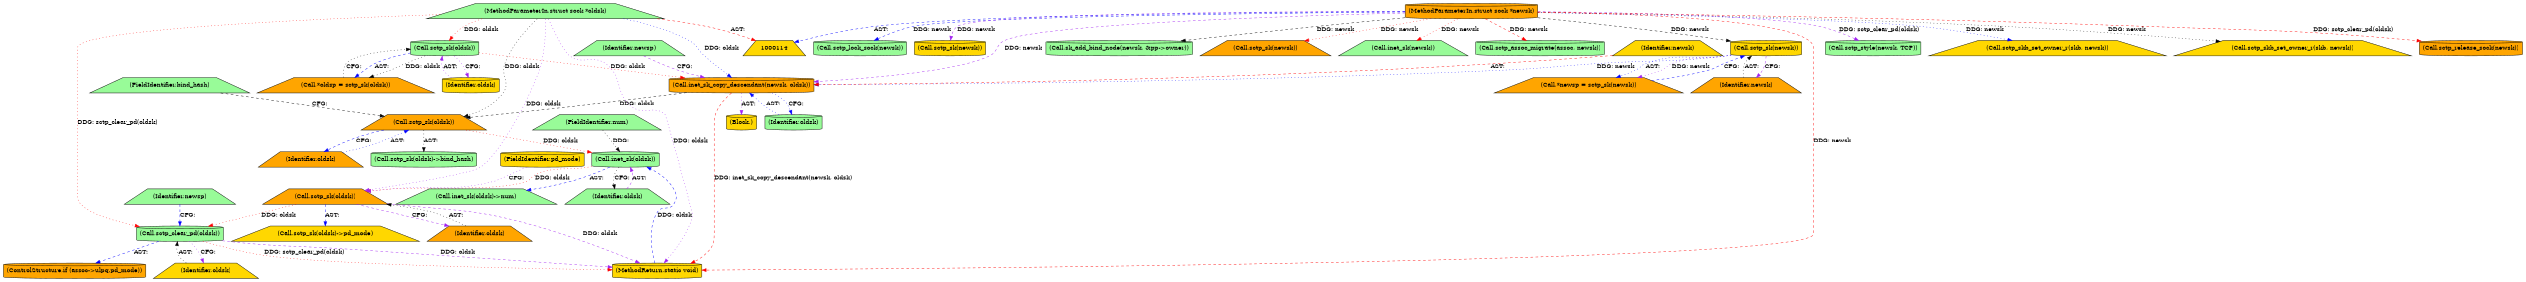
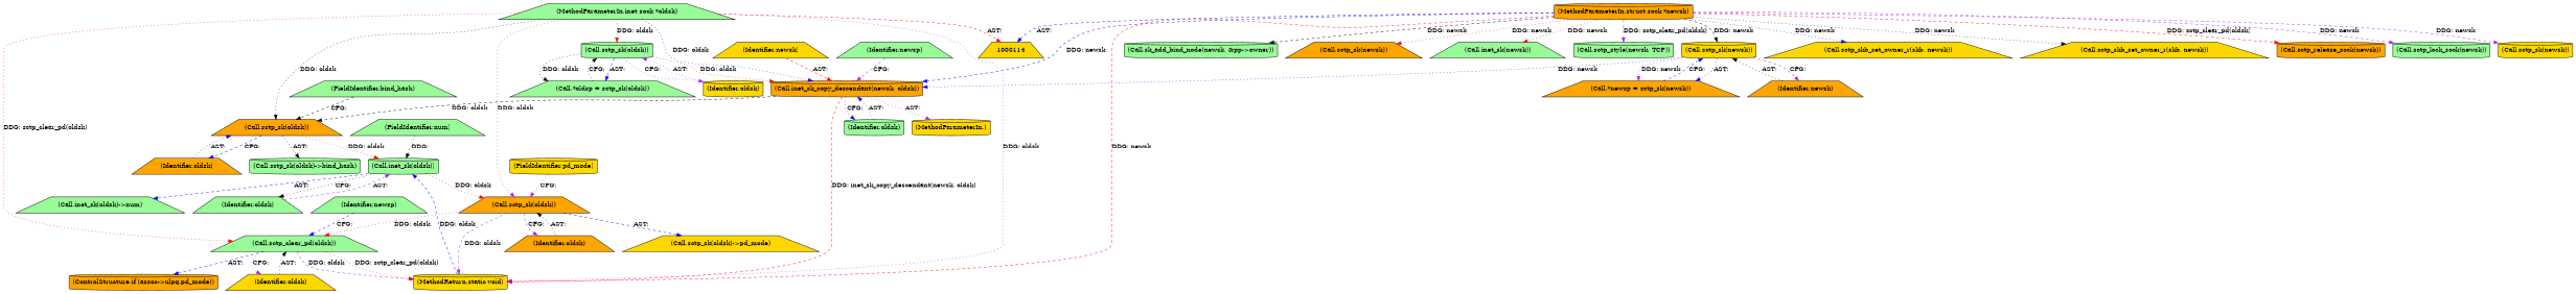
  digraph {
    node [fillcolor=palegreen shape=trapezium style=filled]
    edge [color=blue style=dotted]
    n1 [label="(Call,inet_sk(oldsk))" shape=cylinder]
    n2 [fillcolor=orange label="(Call,sctp_sk(oldsk))"]
    n3 [label="(Call,inet_sk(oldsk)->num)"]
    n4 [label="(Identifier,oldsk)"]
    n5 [fillcolor=gold label="(MethodReturn,static void)" shape=cylinder]
-   n6 [label="(Call,sctp_clear_pd(oldsk))" shape=cylinder]
+   n6 [label="(Call,sctp_clear_pd(oldsk))"]
    n7 [fillcolor=gold label="(Call,sctp_sk(oldsk)->pd_mode)"]
    n8 [fillcolor=orange label="(Identifier,oldsk)"]
    n9 [fillcolor=orange label="(Call,sctp_sk(oldsk))"]
    n10 [label="(Call,sctp_sk(oldsk)->bind_hash)" shape=cylinder]
    n11 [fillcolor=orange label="(Identifier,oldsk)"]
    n12 [fillcolor=orange label="(Call,inet_sk_copy_descendant(newsk, oldsk))" shape=cylinder]
    n13 [label="(Identifier,oldsk)" shape=cylinder]
-   n14 [fillcolor=gold label="(Block,)" shape=cylinder]
+   n14 [fillcolor=gold label="(MethodParameterIn,)" shape=cylinder]
    n15 [label="(Call,sk_add_bind_node(newsk, &pp->owner))" shape=cylinder]
    n16 [fillcolor=gold label="(Call,sctp_sk(newsk))" shape=cylinder]
    n17 [fillcolor=orange label="(Call,*newsp = sctp_sk(newsk))"]
    n18 [fillcolor=orange label="(Identifier,newsk)"]
    n19 [fillcolor=orange label="(MethodParameterIn,struct sock *newsk)" shape=cylinder]
    n20 [fillcolor=orange label="(Call,sctp_sk(newsk))"]
    n21 [label="(Call,inet_sk(newsk))"]
-   n22 [label="(Call,sctp_assoc_migrate(assoc, newsk))" shape=cylinder]
    n23 [label="(Call,sctp_style(newsk, TCP))" shape=cylinder]
    n24 [fillcolor=gold label="(Call,sctp_skb_set_owner_r(skb, newsk))"]
    n25 [fillcolor=gold label="(Call,sctp_skb_set_owner_r(skb, newsk))"]
    n26 [fillcolor=orange label="(Call,sctp_release_sock(newsk))" shape=cylinder]
    n27 [label="(Call,sctp_lock_sock(newsk))" shape=cylinder]
    n28 [fillcolor=gold label="(Call,sctp_sk(newsk))" shape=cylinder]
    1000114 [fillcolor=gold]
    n30 [label="(Call,sctp_sk(oldsk))" shape=cylinder]
    n31 [fillcolor=gold label="(Identifier,oldsk)" shape=cylinder]
-   n32 [fillcolor=orange label="(Call,*oldsp = sctp_sk(oldsk))"]
-   n33 [label="(MethodParameterIn,struct sock *oldsk)"]
+   n32 [label="(Call,*oldsp = sctp_sk(oldsk))"]
+   n33 [label="(MethodParameterIn,inet sock *oldsk)"]
    n34 [fillcolor=orange label="(ControlStructure,if (assoc->ulpq.pd_mode))" shape=cylinder]
    n35 [fillcolor=gold label="(Identifier,oldsk)"]
    n36 [fillcolor=gold label="(Identifier,newsk)"]
    n37 [label="(Identifier,newsp)"]
    n38 [fillcolor=gold label="(FieldIdentifier,pd_mode)" shape=cylinder]
    n39 [label="(FieldIdentifier,bind_hash)"]
    n40 [label="(Identifier,newsp)"]
    n41 [label="(FieldIdentifier,num)"]
    n1 -> n2 [color=red label="DDG: oldsk"]
    n1 -> n3 [label="AST: " style=dashed]
    n1 -> n4 [color=black label="CFG: "]
    n2 -> n5 [color=purple label="DDG: oldsk" style=dashed]
    n2 -> n6 [color=red label="DDG: oldsk"]
    n2 -> n7 [label="AST: " style=dashed]
    n2 -> n8 [color=purple label="CFG: " style=dashed]
    n4 -> n1 [color=purple label="AST: " style=dashed]
    n5 -> n1 [label="DDG: oldsk" style=dashed]
    n6 -> n5 [color=purple label="DDG: oldsk" style=dashed]
    n6 -> n5 [color=red label="DDG: sctp_clear_pd(oldsk)"]
    n6 -> n34 [label="AST: " style=dashed]
    n6 -> n35 [color=purple label="CFG: "]
    n8 -> n2 [color=black label="AST: "]
    n9 -> n1 [color=red label="DDG: oldsk"]
    n9 -> n10 [color=black label="AST: "]
    n9 -> n11 [label="CFG: " style=dashed]
    n11 -> n9 [label="AST: "]
    n12 -> n5 [color=red label="DDG: inet_sk_copy_descendant(newsk, oldsk)" style=dashed]
    n12 -> n9 [color=black label="DDG: oldsk" style=dashed]
    n12 -> n13 [label="CFG: "]
    n12 -> n14 [color=purple label="AST: "]
    n13 -> n12 [label="AST: "]
    n16 -> n12 [label="DDG: newsk"]
    n16 -> n17 [label="AST: "]
    n16 -> n17 [color=purple label="DDG: newsk"]
    n16 -> n18 [color=purple label="CFG: " style=dashed]
    n17 -> n16 [label="CFG: " style=dashed]
    n18 -> n16 [color=black label="AST: "]
    n19 -> n5 [color=red label="DDG: newsk" style=dashed]
-   n19 -> n12 [color=purple label="DDG: newsk" style=dashed]
+   n19 -> n12 [label="DDG: newsk" style=dashed]
    n19 -> n15 [color=black label="DDG: newsk" style=dashed]
    n19 -> n16 [color=black label="DDG: newsk" style=dashed]
    n19 -> n20 [color=red label="DDG: newsk"]
    n19 -> n21 [color=red label="DDG: newsk"]
-   n19 -> n22 [color=red label="DDG: newsk" style=dashed]
    n19 -> n23 [color=purple label="DDG: sctp_clear_pd(oldsk)" style=dashed]
    n19 -> n24 [label="DDG: newsk"]
    n19 -> n25 [color=black label="DDG: newsk"]
    n19 -> n26 [color=red label="DDG: sctp_clear_pd(oldsk)" style=dashed]
-   n19 -> n27 [label="DDG: newsk" style=dashed]
+   n19 -> n27 [color=purple label="DDG: newsk" style=dashed]
    n19 -> n28 [color=purple label="DDG: newsk" style=dashed]
    n19 -> 1000114 [label="AST: " style=dashed]
    n30 -> n12 [color=red label="DDG: oldsk"]
    n30 -> n31 [color=purple label="CFG: "]
    n30 -> n32 [label="AST: " style=dashed]
    n30 -> n32 [color=black label="DDG: oldsk"]
    n31 -> n30 [color=purple label="AST: "]
    n32 -> n30 [color=black label="CFG: "]
    n33 -> n2 [color=purple label="DDG: oldsk"]
    n33 -> n5 [color=purple label="DDG: oldsk"]
    n33 -> n6 [color=red label="DDG: sctp_clear_pd(oldsk)"]
    n33 -> n9 [color=black label="DDG: oldsk"]
    n33 -> n12 [label="DDG: oldsk"]
    n33 -> 1000114 [color=red label="AST: " style=dashed]
    n33 -> n30 [color=red label="DDG: oldsk"]
    n35 -> n6 [color=black label="AST: "]
    n36 -> n12 [color=red label="AST: " style=dashed]
    n37 -> n12 [color=purple label="CFG: " style=dashed]
    n38 -> n2 [color=purple label="CFG: "]
    n39 -> n9 [color=black label="CFG: " style=dashed]
    n40 -> n6 [label="CFG: " style=dashed]
    n41 -> n1 [color=black label="DDG: "]
  }
